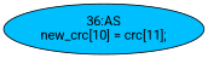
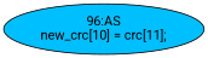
  strict digraph {
    fontname=Roboto
-   n1 [ast="<pyverilog.vparser.ast.Assign object at 0x7f1e241dfc10>" def_var="['new_crc']" fillcolor=deepskyblue label="36:AS\nnew_crc[10] = crc[11];" statements="[]" style=filled typ=Assign use_var="['crc']" fontname=Roboto]
+   n1 [ast="<pyverilog.vparser.ast.Assign object at 0x7f1e241dfc10>" def_var="['new_crc']" fillcolor=deepskyblue label="96:AS\nnew_crc[10] = crc[11];" statements="[]" style=filled typ=Assign use_var="['crc']" fontname=Roboto]
  }
